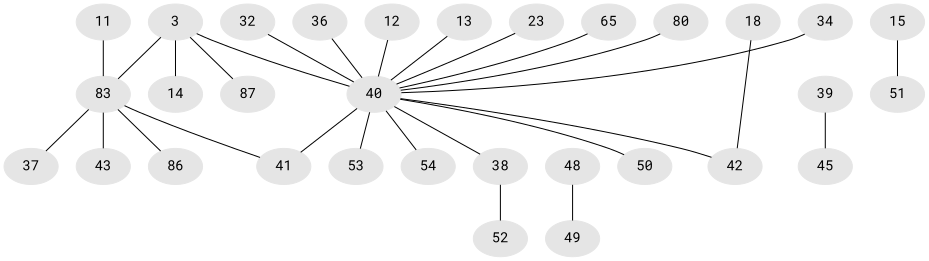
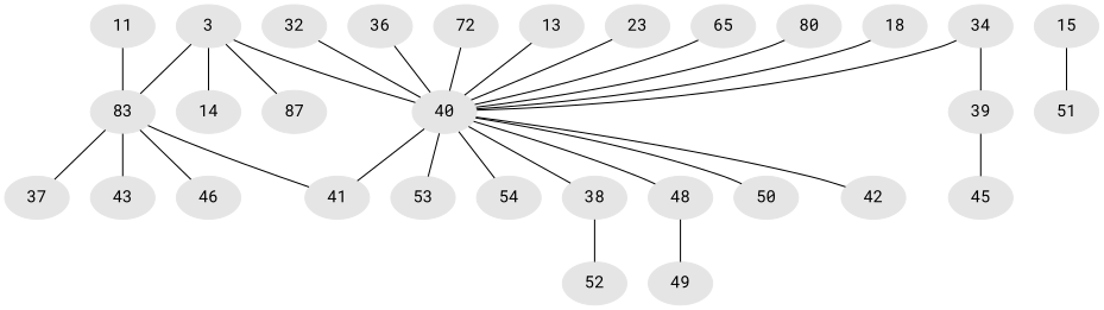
  graph {
    fontname="Roboto Mono"
    node [color=gray90 fontname="Roboto Mono" style=filled]
    edge [fontname="Roboto Mono"]
    3 [super="+2"]
    14
    n3 [label=83 super="+4+20+23"]
    40 [super="+5+9+10"]
    n5 [label=87 super="+22"]
    51 [super="+28"]
    15
    37
    41 [super="+6+8+21"]
    43
-   46 [label=86]
+   46
    38
    42
    48 [super="+17+27+44"]
    50 [super="+11"]
    53
    54
-   12
+   12 [label=72]
    13
    18
    n21 [label=23]
    n22 [label=65 super="+25"]
    n23 [label=80]
    n24 [label=11]
    32
    34
    39
    45
    36
    52 [super="+19"]
    49
    3 -- 14
    3 -- n3
    3 -- 40 [weight=5]
    3 -- n5
    n3 -- 37
    n3 -- 41
    n3 -- 43
    n3 -- 46
    40 -- 41 [weight=4]
    40 -- 38
    40 -- 42
+   40 -- 48
    40 -- 50
    40 -- 53
    40 -- 54
    15 -- 51
    38 -- 52
    48 -- 49
    12 -- 40
    13 -- 40
-   18 -- 42
+   18 -- 40
    n21 -- 40
    n22 -- 40
    n23 -- 40
    n24 -- n3
    32 -- 40
    34 -- 40
+   34 -- 39
    39 -- 45
    36 -- 40
  }
